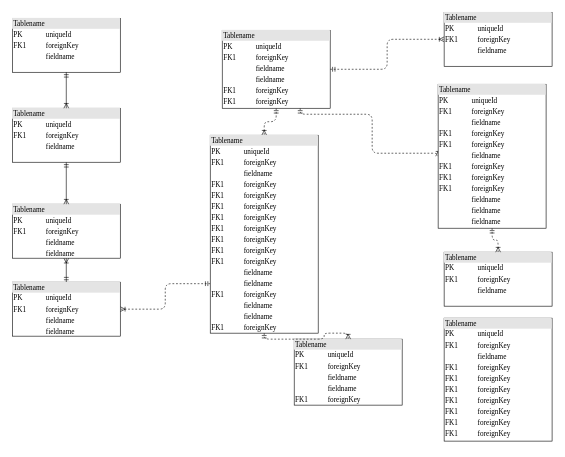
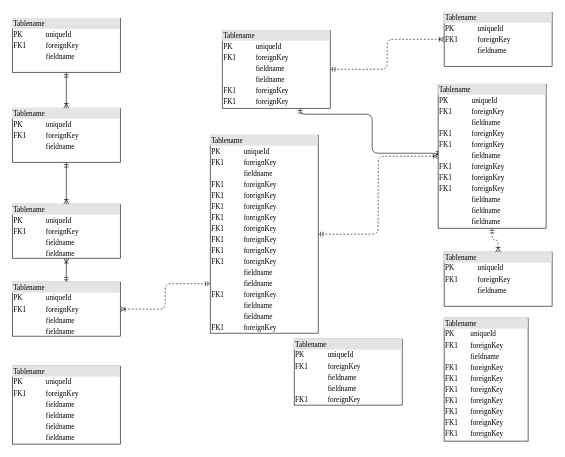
  <mxCell id="0" />
  <mxCell id="1" parent="0" />
  <mxCell id="2" value="&lt;div style=&quot;box-sizing:border-box;width:100%;background:#e4e4e4;padding:2px;&quot;&gt;Tablename&lt;/div&gt;&lt;table style=&quot;width:100%;font-size:1em;&quot; cellpadding=&quot;2&quot; cellspacing=&quot;0&quot;&gt;&lt;tr&gt;&lt;td&gt;PK&lt;/td&gt;&lt;td&gt;uniqueId&lt;/td&gt;&lt;/tr&gt;&lt;tr&gt;&lt;td&gt;FK1&lt;/td&gt;&lt;td&gt;foreignKey&lt;/td&gt;&lt;/tr&gt;&lt;tr&gt;&lt;td&gt;&lt;/td&gt;&lt;td&gt;fieldname&lt;/td&gt;&lt;/tr&gt;&lt;/table&gt;" style="verticalAlign=top;align=left;overflow=fill;html=1;rounded=0;shadow=0;comic=0;labelBackgroundColor=none;strokeWidth=1;fontFamily=Verdana;fontSize=12" parent="1" vertex="1"><mxGeometry x="20" y="30" width="180" height="90" as="geometry" /></mxCell>
- <mxCell id="3" style="edgeStyle=orthogonalEdgeStyle;html=1;entryX=0.5;entryY=0;dashed=1;labelBackgroundColor=none;startArrow=ERmandOne;endArrow=ERoneToMany;fontFamily=Verdana;fontSize=12;align=left;" parent="1" source="6" target="16" edge="1"><mxGeometry relative="1" as="geometry" /></mxCell>
- <mxCell id="4" style="edgeStyle=orthogonalEdgeStyle;html=1;dashed=1;labelBackgroundColor=none;startArrow=ERmandOne;endArrow=ERoneToMany;fontFamily=Verdana;fontSize=12;align=left;entryX=0;entryY=0.5;" parent="1" source="6" target="19" edge="1"><mxGeometry relative="1" as="geometry"><Array as="points"><mxPoint x="500" y="190" /><mxPoint x="620" y="190" /><mxPoint x="620" y="255" /></Array></mxGeometry></mxCell>
+ <mxCell id="4" style="edgeStyle=orthogonalEdgeStyle;html=1;dashed=0;labelBackgroundColor=none;startArrow=ERmandOne;endArrow=ERoneToMany;fontFamily=Verdana;fontSize=12;align=left;entryX=0;entryY=0.5;" parent="1" source="6" target="19" edge="1"><mxGeometry relative="1" as="geometry"><Array as="points"><mxPoint x="500" y="190" /><mxPoint x="620" y="190" /><mxPoint x="620" y="255" /></Array></mxGeometry></mxCell>
  <mxCell id="5" style="edgeStyle=orthogonalEdgeStyle;html=1;dashed=1;labelBackgroundColor=none;startArrow=ERmandOne;endArrow=ERoneToMany;fontFamily=Verdana;fontSize=12;align=left;" parent="1" source="6" target="20" edge="1"><mxGeometry relative="1" as="geometry" /></mxCell>
  <mxCell id="6" value="&lt;div style=&quot;box-sizing: border-box ; width: 100% ; background: #e4e4e4 ; padding: 2px&quot;&gt;Tablename&lt;/div&gt;&lt;table style=&quot;width: 100% ; font-size: 1em&quot; cellpadding=&quot;2&quot; cellspacing=&quot;0&quot;&gt;&lt;tbody&gt;&lt;tr&gt;&lt;td&gt;PK&lt;/td&gt;&lt;td&gt;uniqueId&lt;/td&gt;&lt;/tr&gt;&lt;tr&gt;&lt;td&gt;FK1&lt;/td&gt;&lt;td&gt;foreignKey&lt;/td&gt;&lt;/tr&gt;&lt;tr&gt;&lt;td&gt;&lt;/td&gt;&lt;td&gt;fieldname&lt;/td&gt;&lt;/tr&gt;&lt;tr&gt;&lt;td&gt;&lt;br&gt;&lt;/td&gt;&lt;td&gt;fieldname&lt;br&gt;&lt;/td&gt;&lt;/tr&gt;&lt;tr&gt;&lt;td&gt;FK1&lt;br&gt;&lt;/td&gt;&lt;td&gt;foreignKey&lt;br&gt;&lt;/td&gt;&lt;/tr&gt;&lt;tr&gt;&lt;td&gt;FK1&lt;br&gt;&lt;/td&gt;&lt;td&gt;foreignKey&lt;br&gt;&lt;/td&gt;&lt;/tr&gt;&lt;/tbody&gt;&lt;/table&gt;" style="verticalAlign=top;align=left;overflow=fill;html=1;rounded=0;shadow=0;comic=0;labelBackgroundColor=none;strokeWidth=1;fontFamily=Verdana;fontSize=12" parent="1" vertex="1"><mxGeometry x="370" y="50" width="180" height="130" as="geometry" /></mxCell>
  <mxCell id="7" style="edgeStyle=orthogonalEdgeStyle;html=1;labelBackgroundColor=none;startArrow=ERmandOne;endArrow=ERoneToMany;fontFamily=Verdana;fontSize=12;align=left;" parent="1" source="9" target="10" edge="1"><mxGeometry relative="1" as="geometry" /></mxCell>
  <mxCell id="8" style="edgeStyle=orthogonalEdgeStyle;html=1;exitX=0;exitY=0.75;entryX=1;entryY=0.5;dashed=1;labelBackgroundColor=none;startArrow=ERmandOne;endArrow=ERoneToMany;fontFamily=Verdana;fontSize=12;align=left;" parent="1" source="16" target="9" edge="1"><mxGeometry relative="1" as="geometry" /></mxCell>
  <mxCell id="9" value="&lt;div style=&quot;box-sizing: border-box ; width: 100% ; background: #e4e4e4 ; padding: 2px&quot;&gt;Tablename&lt;/div&gt;&lt;table style=&quot;width: 100% ; font-size: 1em&quot; cellpadding=&quot;2&quot; cellspacing=&quot;0&quot;&gt;&lt;tbody&gt;&lt;tr&gt;&lt;td&gt;PK&lt;/td&gt;&lt;td&gt;uniqueId&lt;/td&gt;&lt;/tr&gt;&lt;tr&gt;&lt;td&gt;FK1&lt;/td&gt;&lt;td&gt;foreignKey&lt;/td&gt;&lt;/tr&gt;&lt;tr&gt;&lt;td&gt;&lt;/td&gt;&lt;td&gt;fieldname&lt;/td&gt;&lt;/tr&gt;&lt;tr&gt;&lt;td&gt;&lt;br&gt;&lt;/td&gt;&lt;td&gt;fieldname&lt;br&gt;&lt;/td&gt;&lt;/tr&gt;&lt;/tbody&gt;&lt;/table&gt;" style="verticalAlign=top;align=left;overflow=fill;html=1;rounded=0;shadow=0;comic=0;labelBackgroundColor=none;strokeWidth=1;fontFamily=Verdana;fontSize=12" parent="1" vertex="1"><mxGeometry x="20" y="470" width="180" height="90" as="geometry" /></mxCell>
  <mxCell id="10" value="&lt;div style=&quot;box-sizing: border-box ; width: 100% ; background: #e4e4e4 ; padding: 2px&quot;&gt;Tablename&lt;/div&gt;&lt;table style=&quot;width: 100% ; font-size: 1em&quot; cellpadding=&quot;2&quot; cellspacing=&quot;0&quot;&gt;&lt;tbody&gt;&lt;tr&gt;&lt;td&gt;PK&lt;/td&gt;&lt;td&gt;uniqueId&lt;/td&gt;&lt;/tr&gt;&lt;tr&gt;&lt;td&gt;FK1&lt;/td&gt;&lt;td&gt;foreignKey&lt;/td&gt;&lt;/tr&gt;&lt;tr&gt;&lt;td&gt;&lt;/td&gt;&lt;td&gt;fieldname&lt;/td&gt;&lt;/tr&gt;&lt;tr&gt;&lt;td&gt;&lt;br&gt;&lt;/td&gt;&lt;td&gt;fieldname&lt;br&gt;&lt;/td&gt;&lt;/tr&gt;&lt;/tbody&gt;&lt;/table&gt;" style="verticalAlign=top;align=left;overflow=fill;html=1;rounded=0;shadow=0;comic=0;labelBackgroundColor=none;strokeWidth=1;fontFamily=Verdana;fontSize=12" parent="1" vertex="1"><mxGeometry x="20" y="340" width="180" height="90" as="geometry" /></mxCell>
  <mxCell id="11" style="edgeStyle=orthogonalEdgeStyle;html=1;entryX=0.5;entryY=0;labelBackgroundColor=none;startArrow=ERmandOne;endArrow=ERoneToMany;fontFamily=Verdana;fontSize=12;align=left;" parent="1" source="12" target="10" edge="1"><mxGeometry relative="1" as="geometry" /></mxCell>
  <mxCell id="12" value="&lt;div style=&quot;box-sizing:border-box;width:100%;background:#e4e4e4;padding:2px;&quot;&gt;Tablename&lt;/div&gt;&lt;table style=&quot;width:100%;font-size:1em;&quot; cellpadding=&quot;2&quot; cellspacing=&quot;0&quot;&gt;&lt;tr&gt;&lt;td&gt;PK&lt;/td&gt;&lt;td&gt;uniqueId&lt;/td&gt;&lt;/tr&gt;&lt;tr&gt;&lt;td&gt;FK1&lt;/td&gt;&lt;td&gt;foreignKey&lt;/td&gt;&lt;/tr&gt;&lt;tr&gt;&lt;td&gt;&lt;/td&gt;&lt;td&gt;fieldname&lt;/td&gt;&lt;/tr&gt;&lt;/table&gt;" style="verticalAlign=top;align=left;overflow=fill;html=1;rounded=0;shadow=0;comic=0;labelBackgroundColor=none;strokeWidth=1;fontFamily=Verdana;fontSize=12" parent="1" vertex="1"><mxGeometry x="20" y="180" width="180" height="90" as="geometry" /></mxCell>
- <mxCell id="13" value="&lt;div style=&quot;box-sizing: border-box ; width: 100% ; background: #e4e4e4 ; padding: 2px&quot;&gt;Tablename&lt;/div&gt;&lt;table style=&quot;width: 100% ; font-size: 1em&quot; cellpadding=&quot;2&quot; cellspacing=&quot;0&quot;&gt;&lt;tbody&gt;&lt;tr&gt;&lt;td&gt;PK&lt;/td&gt;&lt;td&gt;uniqueId&lt;/td&gt;&lt;/tr&gt;&lt;tr&gt;&lt;td&gt;FK1&lt;/td&gt;&lt;td&gt;foreignKey&lt;/td&gt;&lt;/tr&gt;&lt;tr&gt;&lt;td&gt;&lt;/td&gt;&lt;td&gt;fieldname&lt;/td&gt;&lt;/tr&gt;&lt;tr&gt;&lt;td&gt;FK1&lt;br&gt;&lt;/td&gt;&lt;td&gt;foreignKey&lt;br&gt;&lt;/td&gt;&lt;/tr&gt;&lt;tr&gt;&lt;td&gt;FK1&lt;br&gt;&lt;/td&gt;&lt;td&gt;foreignKey&lt;br&gt;&lt;/td&gt;&lt;/tr&gt;&lt;tr&gt;&lt;td&gt;FK1&lt;br&gt;&lt;/td&gt;&lt;td&gt;foreignKey&lt;br&gt;&lt;/td&gt;&lt;/tr&gt;&lt;tr&gt;&lt;td&gt;FK1&lt;br&gt;&lt;/td&gt;&lt;td&gt;foreignKey&lt;br&gt;&lt;/td&gt;&lt;/tr&gt;&lt;tr&gt;&lt;td&gt;FK1&lt;br&gt;&lt;/td&gt;&lt;td&gt;foreignKey&lt;br&gt;&lt;/td&gt;&lt;/tr&gt;&lt;tr&gt;&lt;td&gt;FK1&lt;br&gt;&lt;/td&gt;&lt;td&gt;foreignKey&lt;br&gt;&lt;/td&gt;&lt;/tr&gt;&lt;tr&gt;&lt;td&gt;FK1&lt;br&gt;&lt;/td&gt;&lt;td&gt;foreignKey&lt;br&gt;&lt;/td&gt;&lt;/tr&gt;&lt;/tbody&gt;&lt;/table&gt;" style="verticalAlign=top;align=left;overflow=fill;html=1;rounded=0;shadow=0;comic=0;labelBackgroundColor=none;strokeWidth=1;fontFamily=Verdana;fontSize=12" parent="1" vertex="1"><mxGeometry x="740" y="530" width="180" height="205" as="geometry" /></mxCell>
+ <mxCell id="13" value="&lt;div style=&quot;box-sizing: border-box ; width: 100% ; background: #e4e4e4 ; padding: 2px&quot;&gt;Tablename&lt;/div&gt;&lt;table style=&quot;width: 100% ; font-size: 1em&quot; cellpadding=&quot;2&quot; cellspacing=&quot;0&quot;&gt;&lt;tbody&gt;&lt;tr&gt;&lt;td&gt;PK&lt;/td&gt;&lt;td&gt;uniqueId&lt;/td&gt;&lt;/tr&gt;&lt;tr&gt;&lt;td&gt;FK1&lt;/td&gt;&lt;td&gt;foreignKey&lt;/td&gt;&lt;/tr&gt;&lt;tr&gt;&lt;td&gt;&lt;/td&gt;&lt;td&gt;fieldname&lt;/td&gt;&lt;/tr&gt;&lt;tr&gt;&lt;td&gt;FK1&lt;br&gt;&lt;/td&gt;&lt;td&gt;foreignKey&lt;br&gt;&lt;/td&gt;&lt;/tr&gt;&lt;tr&gt;&lt;td&gt;FK1&lt;br&gt;&lt;/td&gt;&lt;td&gt;foreignKey&lt;br&gt;&lt;/td&gt;&lt;/tr&gt;&lt;tr&gt;&lt;td&gt;FK1&lt;br&gt;&lt;/td&gt;&lt;td&gt;foreignKey&lt;br&gt;&lt;/td&gt;&lt;/tr&gt;&lt;tr&gt;&lt;td&gt;FK1&lt;br&gt;&lt;/td&gt;&lt;td&gt;foreignKey&lt;br&gt;&lt;/td&gt;&lt;/tr&gt;&lt;tr&gt;&lt;td&gt;FK1&lt;br&gt;&lt;/td&gt;&lt;td&gt;foreignKey&lt;br&gt;&lt;/td&gt;&lt;/tr&gt;&lt;tr&gt;&lt;td&gt;FK1&lt;br&gt;&lt;/td&gt;&lt;td&gt;foreignKey&lt;br&gt;&lt;/td&gt;&lt;/tr&gt;&lt;tr&gt;&lt;td&gt;FK1&lt;br&gt;&lt;/td&gt;&lt;td&gt;foreignKey&lt;br&gt;&lt;/td&gt;&lt;/tr&gt;&lt;/tbody&gt;&lt;/table&gt;" style="verticalAlign=top;align=left;overflow=fill;html=1;rounded=0;shadow=0;comic=0;labelBackgroundColor=none;strokeWidth=1;fontFamily=Verdana;fontSize=12" parent="1" vertex="1"><mxGeometry x="740" y="530" width="140" height="205" as="geometry" /></mxCell>
  <mxCell id="14" value="&lt;div style=&quot;box-sizing: border-box ; width: 100% ; background: #e4e4e4 ; padding: 2px&quot;&gt;Tablename&lt;/div&gt;&lt;table style=&quot;width: 100% ; font-size: 1em&quot; cellpadding=&quot;2&quot; cellspacing=&quot;0&quot;&gt;&lt;tbody&gt;&lt;tr&gt;&lt;td&gt;PK&lt;/td&gt;&lt;td&gt;uniqueId&lt;/td&gt;&lt;/tr&gt;&lt;tr&gt;&lt;td&gt;FK1&lt;/td&gt;&lt;td&gt;foreignKey&lt;/td&gt;&lt;/tr&gt;&lt;tr&gt;&lt;td&gt;&lt;/td&gt;&lt;td&gt;fieldname&lt;/td&gt;&lt;/tr&gt;&lt;tr&gt;&lt;td&gt;&lt;br&gt;&lt;/td&gt;&lt;td&gt;fieldname&lt;br&gt;&lt;/td&gt;&lt;/tr&gt;&lt;tr&gt;&lt;td&gt;FK1&lt;br&gt;&lt;/td&gt;&lt;td&gt;foreignKey&lt;br&gt;&lt;/td&gt;&lt;/tr&gt;&lt;/tbody&gt;&lt;/table&gt;" style="verticalAlign=top;align=left;overflow=fill;html=1;rounded=0;shadow=0;comic=0;labelBackgroundColor=none;strokeWidth=1;fontFamily=Verdana;fontSize=12" parent="1" vertex="1"><mxGeometry x="490" y="565" width="180" height="110" as="geometry" /></mxCell>
- <mxCell id="15" style="edgeStyle=orthogonalEdgeStyle;html=1;entryX=0.5;entryY=0;labelBackgroundColor=none;startArrow=ERmandOne;endArrow=ERoneToMany;fontFamily=Verdana;fontSize=12;align=left;dashed=1;" parent="1" source="16" target="14" edge="1"><mxGeometry relative="1" as="geometry" /></mxCell>
+ <mxCell id="15" style="edgeStyle=orthogonalEdgeStyle;html=1;labelBackgroundColor=none;startArrow=ERmandOne;endArrow=ERoneToMany;fontFamily=Verdana;fontSize=12;align=left;dashed=1;" parent="1" source="16" target="19" edge="1"><mxGeometry relative="1" as="geometry" /></mxCell>
  <mxCell id="16" value="&lt;div style=&quot;box-sizing: border-box ; width: 100% ; background: #e4e4e4 ; padding: 2px&quot;&gt;Tablename&lt;/div&gt;&lt;table style=&quot;width: 100% ; font-size: 1em&quot; cellpadding=&quot;2&quot; cellspacing=&quot;0&quot;&gt;&lt;tbody&gt;&lt;tr&gt;&lt;td&gt;PK&lt;/td&gt;&lt;td&gt;uniqueId&lt;/td&gt;&lt;/tr&gt;&lt;tr&gt;&lt;td&gt;FK1&lt;/td&gt;&lt;td&gt;foreignKey&lt;/td&gt;&lt;/tr&gt;&lt;tr&gt;&lt;td&gt;&lt;/td&gt;&lt;td&gt;fieldname&lt;/td&gt;&lt;/tr&gt;&lt;tr&gt;&lt;td&gt;FK1&lt;br&gt;&lt;/td&gt;&lt;td&gt;foreignKey&lt;br&gt;&lt;/td&gt;&lt;/tr&gt;&lt;tr&gt;&lt;td&gt;FK1&lt;br&gt;&lt;/td&gt;&lt;td&gt;foreignKey&lt;br&gt;&lt;/td&gt;&lt;/tr&gt;&lt;tr&gt;&lt;td&gt;FK1&lt;br&gt;&lt;/td&gt;&lt;td&gt;foreignKey&lt;br&gt;&lt;/td&gt;&lt;/tr&gt;&lt;tr&gt;&lt;td&gt;FK1&lt;br&gt;&lt;/td&gt;&lt;td&gt;foreignKey&lt;br&gt;&lt;/td&gt;&lt;/tr&gt;&lt;tr&gt;&lt;td&gt;FK1&lt;br&gt;&lt;/td&gt;&lt;td&gt;foreignKey&lt;br&gt;&lt;/td&gt;&lt;/tr&gt;&lt;tr&gt;&lt;td&gt;FK1&lt;br&gt;&lt;/td&gt;&lt;td&gt;foreignKey&lt;br&gt;&lt;/td&gt;&lt;/tr&gt;&lt;tr&gt;&lt;td&gt;FK1&lt;br&gt;&lt;/td&gt;&lt;td&gt;foreignKey&lt;br&gt;&lt;/td&gt;&lt;/tr&gt;&lt;tr&gt;&lt;td&gt;FK1&lt;br&gt;&lt;/td&gt;&lt;td&gt;foreignKey&lt;br&gt;&lt;/td&gt;&lt;/tr&gt;&lt;tr&gt;&lt;td&gt;&lt;br&gt;&lt;/td&gt;&lt;td&gt;fieldname&lt;br&gt;&lt;/td&gt;&lt;/tr&gt;&lt;tr&gt;&lt;td&gt;&lt;br&gt;&lt;/td&gt;&lt;td&gt;fieldname&lt;br&gt;&lt;/td&gt;&lt;/tr&gt;&lt;tr&gt;&lt;td&gt;FK1&lt;br&gt;&lt;/td&gt;&lt;td&gt;foreignKey&lt;br&gt;&lt;/td&gt;&lt;/tr&gt;&lt;tr&gt;&lt;td&gt;&lt;br&gt;&lt;/td&gt;&lt;td&gt;fieldname&lt;br&gt;&lt;/td&gt;&lt;/tr&gt;&lt;tr&gt;&lt;td&gt;&lt;br&gt;&lt;/td&gt;&lt;td&gt;fieldname&lt;br&gt;&lt;/td&gt;&lt;/tr&gt;&lt;tr&gt;&lt;td&gt;FK1&lt;br&gt;&lt;/td&gt;&lt;td&gt;foreignKey&lt;br&gt;&lt;/td&gt;&lt;/tr&gt;&lt;/tbody&gt;&lt;/table&gt;" style="verticalAlign=top;align=left;overflow=fill;html=1;rounded=0;shadow=0;comic=0;labelBackgroundColor=none;strokeWidth=1;fontFamily=Verdana;fontSize=12" parent="1" vertex="1"><mxGeometry x="350" y="225" width="180" height="330" as="geometry" /></mxCell>
  <mxCell id="17" value="&lt;div style=&quot;box-sizing:border-box;width:100%;background:#e4e4e4;padding:2px;&quot;&gt;Tablename&lt;/div&gt;&lt;table style=&quot;width:100%;font-size:1em;&quot; cellpadding=&quot;2&quot; cellspacing=&quot;0&quot;&gt;&lt;tr&gt;&lt;td&gt;PK&lt;/td&gt;&lt;td&gt;uniqueId&lt;/td&gt;&lt;/tr&gt;&lt;tr&gt;&lt;td&gt;FK1&lt;/td&gt;&lt;td&gt;foreignKey&lt;/td&gt;&lt;/tr&gt;&lt;tr&gt;&lt;td&gt;&lt;/td&gt;&lt;td&gt;fieldname&lt;/td&gt;&lt;/tr&gt;&lt;/table&gt;" style="verticalAlign=top;align=left;overflow=fill;html=1;rounded=0;shadow=0;comic=0;labelBackgroundColor=none;strokeWidth=1;fontFamily=Verdana;fontSize=12" parent="1" vertex="1"><mxGeometry x="740" y="420" width="180" height="90" as="geometry" /></mxCell>
  <mxCell id="18" style="edgeStyle=orthogonalEdgeStyle;html=1;entryX=0.5;entryY=0;dashed=1;labelBackgroundColor=none;startArrow=ERmandOne;endArrow=ERoneToMany;fontFamily=Verdana;fontSize=12;align=left;" parent="1" source="19" target="17" edge="1"><mxGeometry relative="1" as="geometry" /></mxCell>
  <mxCell id="19" value="&lt;div style=&quot;box-sizing: border-box ; width: 100% ; background: #e4e4e4 ; padding: 2px&quot;&gt;Tablename&lt;/div&gt;&lt;table style=&quot;width: 100% ; font-size: 1em&quot; cellpadding=&quot;2&quot; cellspacing=&quot;0&quot;&gt;&lt;tbody&gt;&lt;tr&gt;&lt;td&gt;PK&lt;/td&gt;&lt;td&gt;uniqueId&lt;/td&gt;&lt;/tr&gt;&lt;tr&gt;&lt;td&gt;FK1&lt;/td&gt;&lt;td&gt;foreignKey&lt;/td&gt;&lt;/tr&gt;&lt;tr&gt;&lt;td&gt;&lt;/td&gt;&lt;td&gt;fieldname&lt;/td&gt;&lt;/tr&gt;&lt;tr&gt;&lt;td&gt;FK1&lt;br&gt;&lt;/td&gt;&lt;td&gt;foreignKey&lt;br&gt;&lt;/td&gt;&lt;/tr&gt;&lt;tr&gt;&lt;td&gt;FK1&lt;br&gt;&lt;/td&gt;&lt;td&gt;foreignKey&lt;br&gt;&lt;/td&gt;&lt;/tr&gt;&lt;tr&gt;&lt;td&gt;&lt;br&gt;&lt;/td&gt;&lt;td&gt;fieldname&lt;br&gt;&lt;/td&gt;&lt;/tr&gt;&lt;tr&gt;&lt;td&gt;FK1&lt;br&gt;&lt;/td&gt;&lt;td&gt;foreignKey&lt;br&gt;&lt;/td&gt;&lt;/tr&gt;&lt;tr&gt;&lt;td&gt;FK1&lt;br&gt;&lt;/td&gt;&lt;td&gt;foreignKey&lt;br&gt;&lt;/td&gt;&lt;/tr&gt;&lt;tr&gt;&lt;td&gt;FK1&lt;br&gt;&lt;/td&gt;&lt;td&gt;foreignKey&lt;br&gt;&lt;/td&gt;&lt;/tr&gt;&lt;tr&gt;&lt;td&gt;&lt;br&gt;&lt;/td&gt;&lt;td&gt;fieldname&lt;br&gt;&lt;/td&gt;&lt;/tr&gt;&lt;tr&gt;&lt;td&gt;&lt;br&gt;&lt;/td&gt;&lt;td&gt;fieldname&lt;br&gt;&lt;/td&gt;&lt;/tr&gt;&lt;tr&gt;&lt;td&gt;&lt;br&gt;&lt;/td&gt;&lt;td&gt;fieldname&lt;br&gt;&lt;/td&gt;&lt;/tr&gt;&lt;/tbody&gt;&lt;/table&gt;" style="verticalAlign=top;align=left;overflow=fill;html=1;rounded=0;shadow=0;comic=0;labelBackgroundColor=none;strokeWidth=1;fontFamily=Verdana;fontSize=12" parent="1" vertex="1"><mxGeometry x="730" y="140" width="180" height="240" as="geometry" /></mxCell>
  <mxCell id="20" value="&lt;div style=&quot;box-sizing:border-box;width:100%;background:#e4e4e4;padding:2px;&quot;&gt;Tablename&lt;/div&gt;&lt;table style=&quot;width:100%;font-size:1em;&quot; cellpadding=&quot;2&quot; cellspacing=&quot;0&quot;&gt;&lt;tr&gt;&lt;td&gt;PK&lt;/td&gt;&lt;td&gt;uniqueId&lt;/td&gt;&lt;/tr&gt;&lt;tr&gt;&lt;td&gt;FK1&lt;/td&gt;&lt;td&gt;foreignKey&lt;/td&gt;&lt;/tr&gt;&lt;tr&gt;&lt;td&gt;&lt;/td&gt;&lt;td&gt;fieldname&lt;/td&gt;&lt;/tr&gt;&lt;/table&gt;" style="verticalAlign=top;align=left;overflow=fill;html=1;rounded=0;shadow=0;comic=0;labelBackgroundColor=none;strokeWidth=1;fontFamily=Verdana;fontSize=12" parent="1" vertex="1"><mxGeometry x="740" y="20" width="180" height="90" as="geometry" /></mxCell>
+ <mxCell id="21" value="&lt;div style=&quot;box-sizing: border-box ; width: 100% ; background: #e4e4e4 ; padding: 2px&quot;&gt;Tablename&lt;/div&gt;&lt;table style=&quot;width: 100% ; font-size: 1em&quot; cellpadding=&quot;2&quot; cellspacing=&quot;0&quot;&gt;&lt;tbody&gt;&lt;tr&gt;&lt;td&gt;PK&lt;/td&gt;&lt;td&gt;uniqueId&lt;/td&gt;&lt;/tr&gt;&lt;tr&gt;&lt;td&gt;FK1&lt;/td&gt;&lt;td&gt;foreignKey&lt;/td&gt;&lt;/tr&gt;&lt;tr&gt;&lt;td&gt;&lt;/td&gt;&lt;td&gt;fieldname&lt;/td&gt;&lt;/tr&gt;&lt;tr&gt;&lt;td&gt;&lt;br&gt;&lt;/td&gt;&lt;td&gt;fieldname&lt;br&gt;&lt;/td&gt;&lt;/tr&gt;&lt;tr&gt;&lt;td&gt;&lt;br&gt;&lt;/td&gt;&lt;td&gt;fieldname&lt;br&gt;&lt;/td&gt;&lt;/tr&gt;&lt;tr&gt;&lt;td&gt;&lt;br&gt;&lt;/td&gt;&lt;td&gt;fieldname&lt;br&gt;&lt;/td&gt;&lt;/tr&gt;&lt;/tbody&gt;&lt;/table&gt;" style="verticalAlign=top;align=left;overflow=fill;html=1;rounded=0;shadow=0;comic=0;labelBackgroundColor=none;strokeWidth=1;fontFamily=Verdana;fontSize=12" parent="1" vertex="1"><mxGeometry x="20" y="610" width="180" height="130" as="geometry" /></mxCell>
  <mxCell id="22" value="" style="edgeStyle=orthogonalEdgeStyle;html=1;endArrow=ERoneToMany;startArrow=ERmandOne;labelBackgroundColor=none;fontFamily=Verdana;fontSize=12;align=left;exitX=0.5;exitY=1;entryX=0.5;entryY=0;" parent="1" source="2" target="12" edge="1"><mxGeometry width="100" height="100" relative="1" as="geometry"><mxPoint x="260" y="300" as="sourcePoint" /><mxPoint x="360" y="200" as="targetPoint" /></mxGeometry></mxCell>
